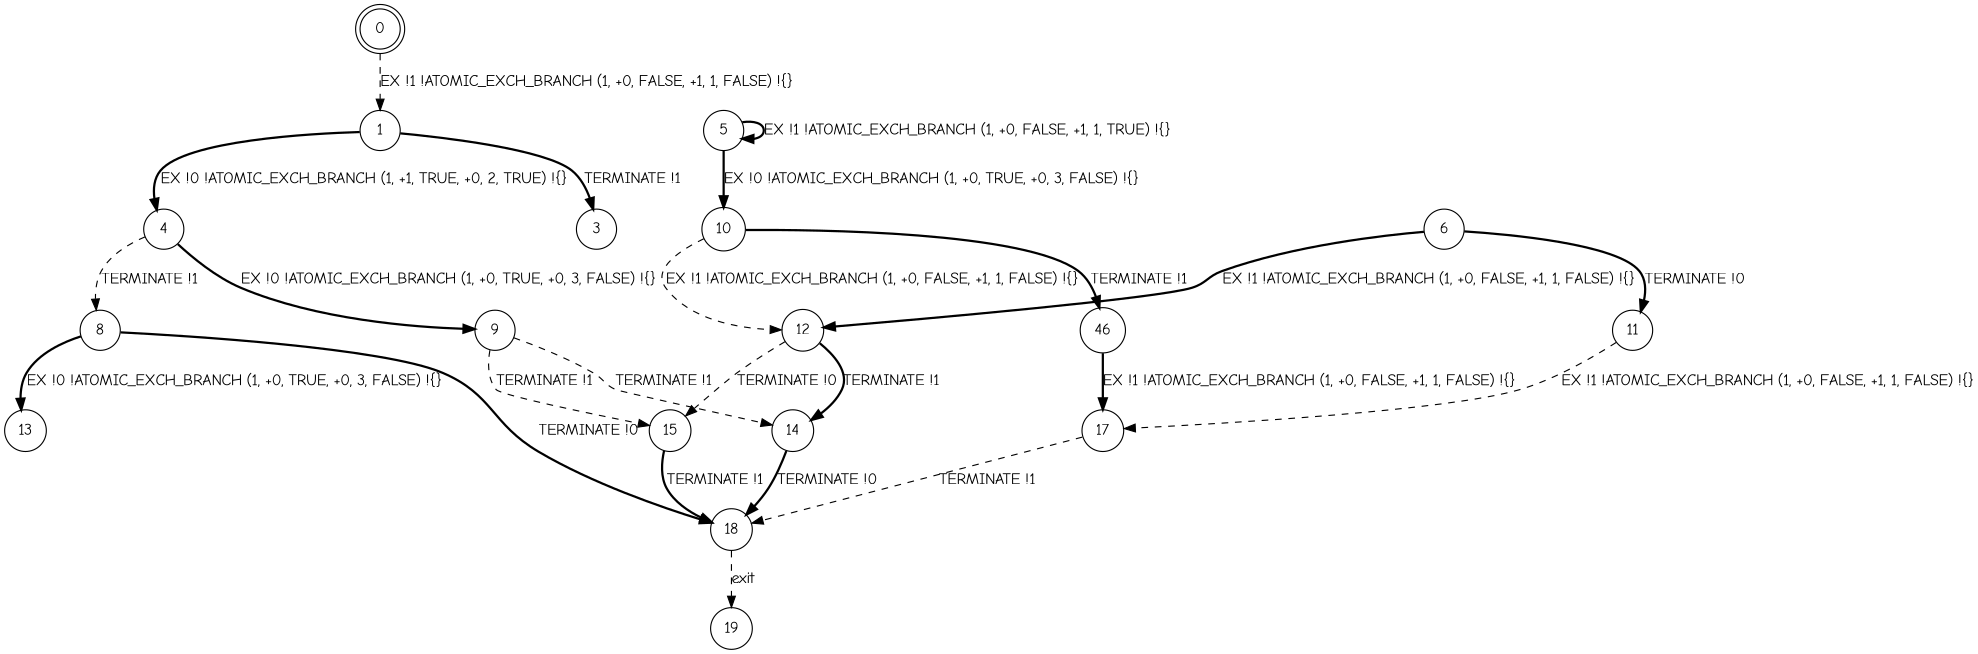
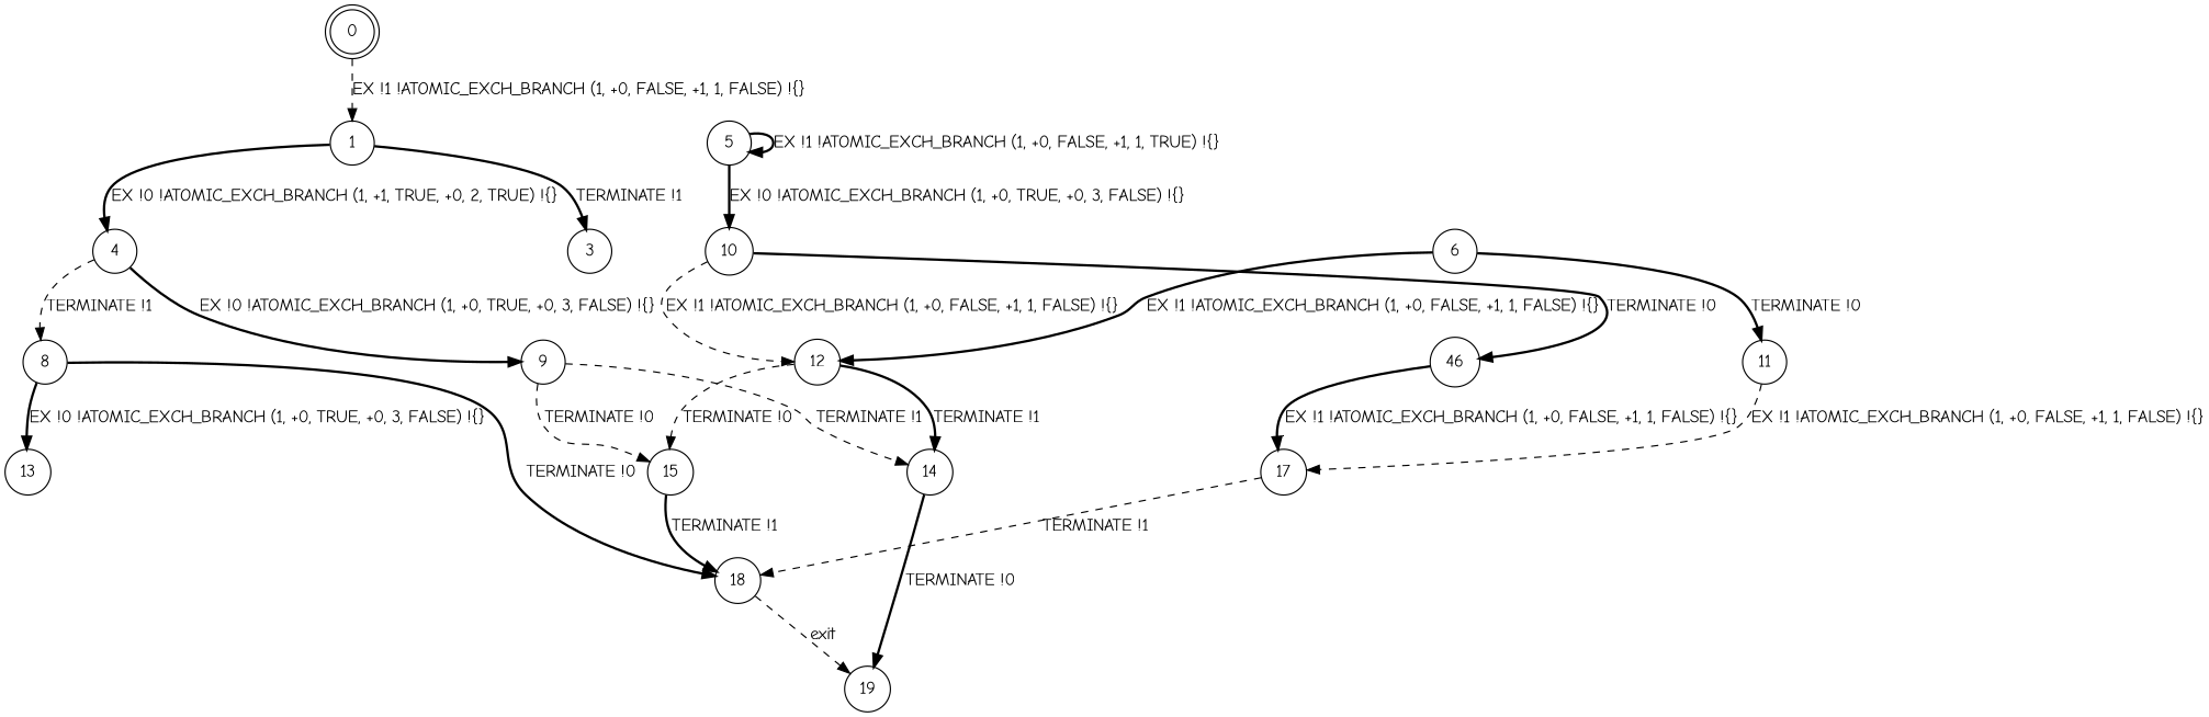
  digraph {
    fontname="Comic Neue"
    node [fontname="Comic Neue" shape=circle]
    edge [fontname="Comic Neue" style=bold]
    0 [peripheries=2]
    1
    3
    4
    8
    9
    5
    10
    6
    11
    12
    13
    18
    14
    15
    n16 [label=46]
    17
    19
    0 -> 1 [label="EX !1 !ATOMIC_EXCH_BRANCH (1, +0, FALSE, +1, 1, FALSE) !{}" style=dashed]
    1 -> 3 [label="TERMINATE !1"]
    1 -> 4 [label="EX !0 !ATOMIC_EXCH_BRANCH (1, +1, TRUE, +0, 2, TRUE) !{}"]
    4 -> 8 [label="TERMINATE !1" style=dashed]
    4 -> 9 [label="EX !0 !ATOMIC_EXCH_BRANCH (1, +0, TRUE, +0, 3, FALSE) !{}"]
    8 -> 13 [label="EX !0 !ATOMIC_EXCH_BRANCH (1, +0, TRUE, +0, 3, FALSE) !{}"]
    8 -> 18 [label="TERMINATE !0"]
    9 -> 14 [label="TERMINATE !1" style=dashed]
-   9 -> 15 [label="TERMINATE !1" style=dashed]
+   9 -> 15 [label="TERMINATE !0" style=dashed]
    5 -> 5 [label="EX !1 !ATOMIC_EXCH_BRANCH (1, +0, FALSE, +1, 1, TRUE) !{}"]
    5 -> 10 [label="EX !0 !ATOMIC_EXCH_BRANCH (1, +0, TRUE, +0, 3, FALSE) !{}"]
    10 -> 12 [label="EX !1 !ATOMIC_EXCH_BRANCH (1, +0, FALSE, +1, 1, FALSE) !{}" style=dashed]
-   10 -> n16 [label="TERMINATE !1"]
+   10 -> n16 [label="TERMINATE !0"]
    6 -> 11 [label="TERMINATE !0"]
    6 -> 12 [label="EX !1 !ATOMIC_EXCH_BRANCH (1, +0, FALSE, +1, 1, FALSE) !{}"]
    11 -> 17 [label="EX !1 !ATOMIC_EXCH_BRANCH (1, +0, FALSE, +1, 1, FALSE) !{}" style=dashed]
    12 -> 14 [label="TERMINATE !1"]
    12 -> 15 [label="TERMINATE !0" style=dashed]
    18 -> 19 [label=exit style=dashed]
-   14 -> 18 [label="TERMINATE !0"]
+   14 -> 19 [label="TERMINATE !0"]
    15 -> 18 [label="TERMINATE !1"]
    n16 -> 17 [label="EX !1 !ATOMIC_EXCH_BRANCH (1, +0, FALSE, +1, 1, FALSE) !{}"]
    17 -> 18 [label="TERMINATE !1" style=dashed]
  }
